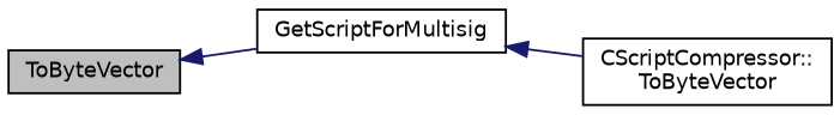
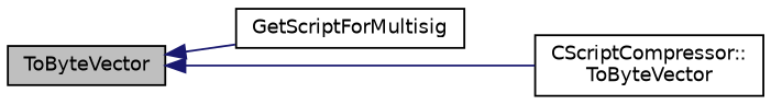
  digraph {
    rankdir=LR
    node [color=black fillcolor=white fontname=Helvetica fontsize=10 shape=record style=filled]
    edge [color=midnightblue dir=back fontname=Helvetica fontsize=10 labelfontname=Helvetica labelfontsize=10 style=solid]
    n1 [fillcolor=grey75 fontcolor=black height=0.2 label=ToByteVector width=0.4]
    n2 [height=0.2 label=GetScriptForMultisig width=0.4]
    n3 [height=0.2 label="CScriptCompressor::\lToByteVector" width=0.4]
    n1 -> n2
-   n2 -> n3
+   n1 -> n3
  }
